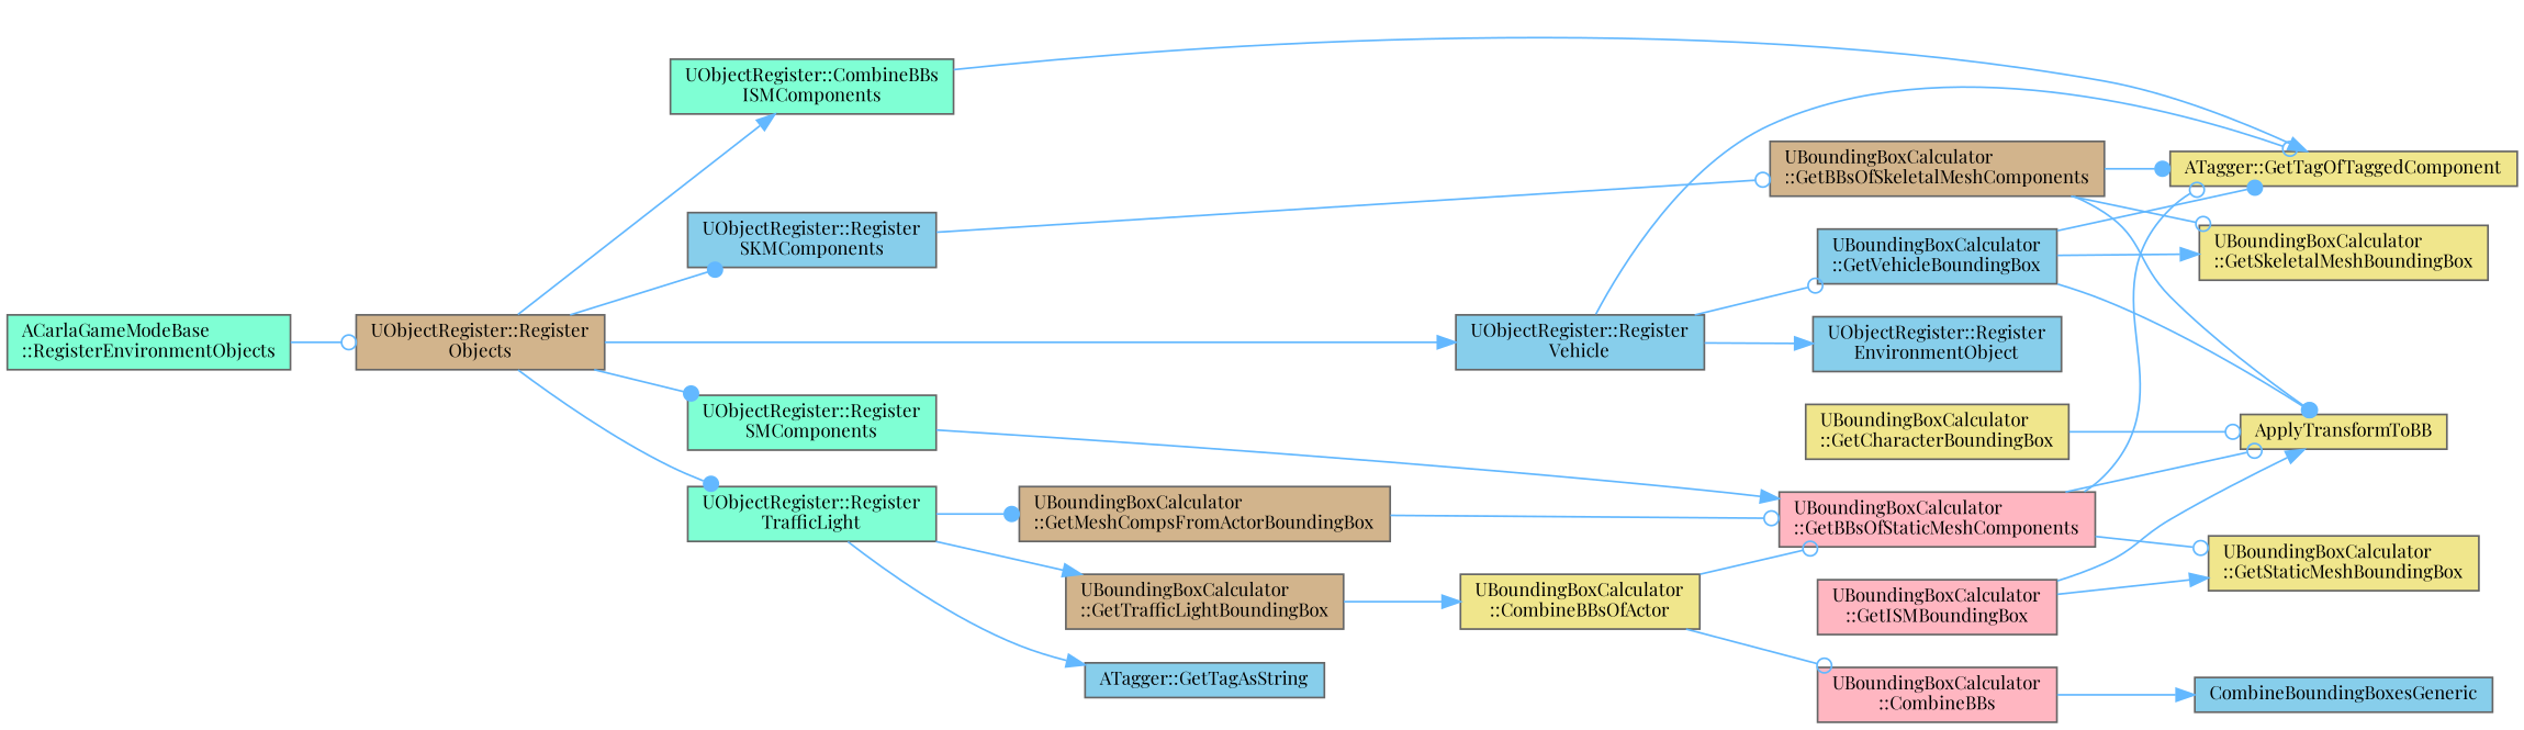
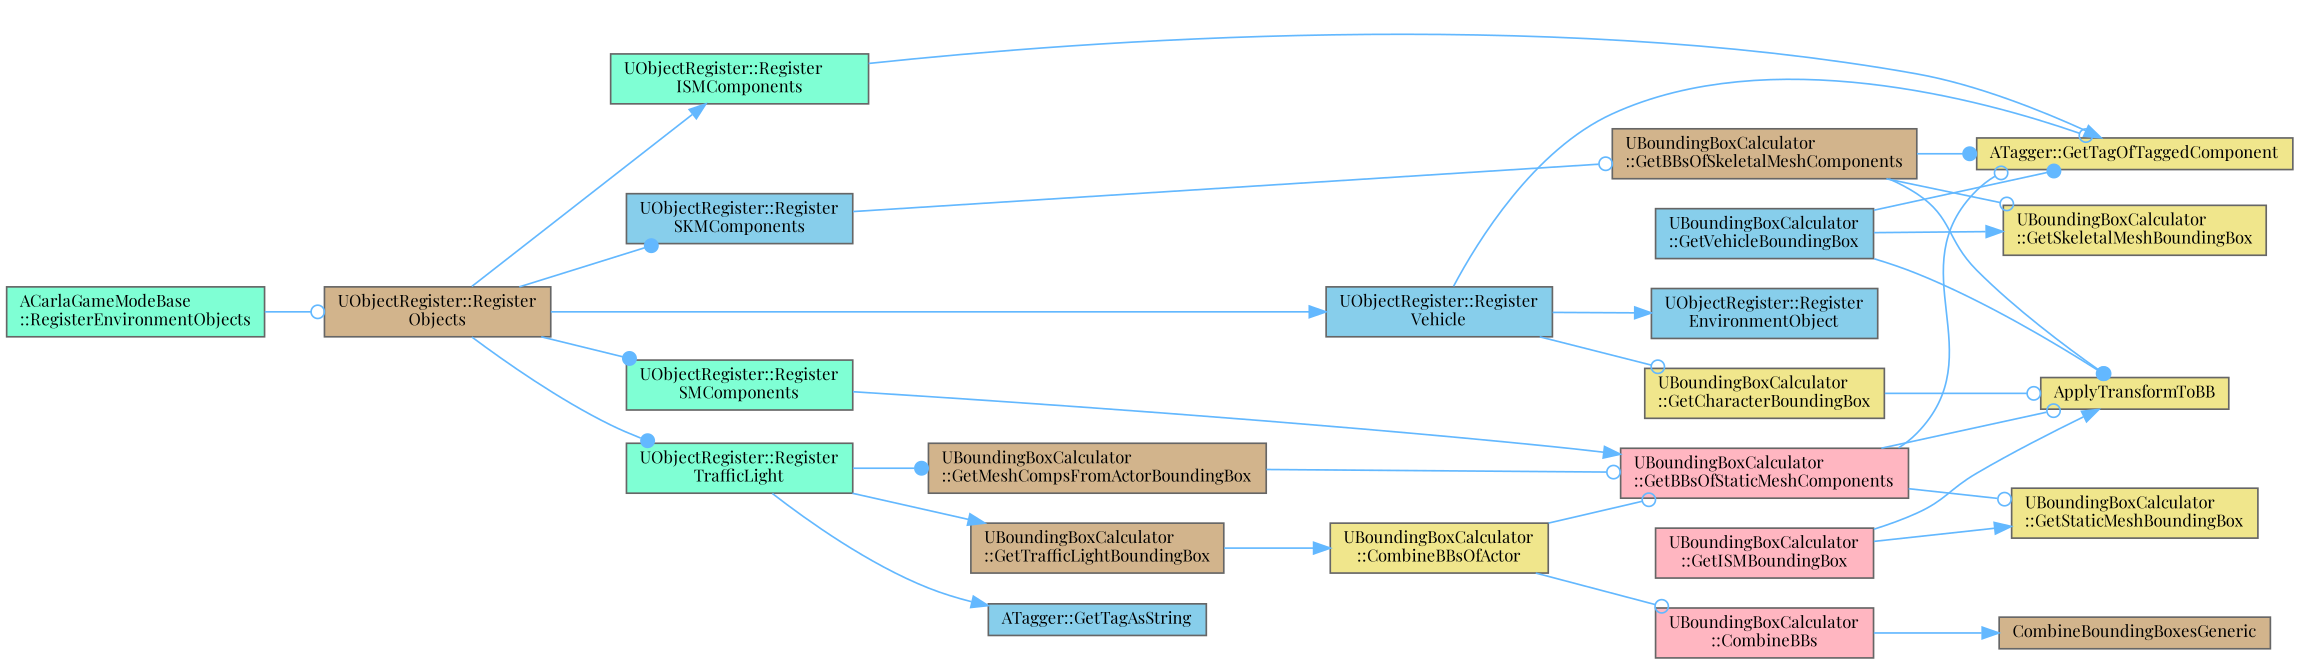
  digraph {
    fontname="Playfair Display"
    rankdir=LR
    node [color=grey40 fillcolor=khaki fontname="Playfair Display" fontsize=10 shape=box style=filled]
    edge [arrowhead=odot color=steelblue1 fontname="Playfair Display" fontsize=10 labelfontname=Helvetica labelfontsize=10 style=solid]
    n1 [color=gray40 fillcolor=aquamarine fontcolor=black height=0.2 label="ACarlaGameModeBase\l::RegisterEnvironmentObjects" width=0.4]
    n2 [fillcolor=tan height=0.2 label="UObjectRegister::Register\lObjects" width=0.4]
-   n3 [fillcolor=aquamarine height=0.2 label="UObjectRegister::CombineBBs\lISMComponents" width=0.4]
+   n3 [fillcolor=aquamarine height=0.2 label="UObjectRegister::Register\lISMComponents" width=0.4]
    n4 [fillcolor=skyblue height=0.2 label="UObjectRegister::Register\lSKMComponents" width=0.4]
    n5 [fillcolor=aquamarine height=0.2 label="UObjectRegister::Register\lSMComponents" width=0.4]
    n6 [fillcolor=aquamarine height=0.2 label="UObjectRegister::Register\lTrafficLight" width=0.4]
    n7 [fillcolor=skyblue height=0.2 label="UObjectRegister::Register\lVehicle" width=0.4]
    n8 [height=0.2 label="ATagger::GetTagOfTaggedComponent" width=0.4]
    n9 [fillcolor=tan height=0.2 label="UBoundingBoxCalculator\l::GetBBsOfSkeletalMeshComponents" width=0.4]
    n10 [fillcolor=lightpink height=0.2 label="UBoundingBoxCalculator\l::GetBBsOfStaticMeshComponents" width=0.4]
    n11 [fillcolor=tan height=0.2 label="UBoundingBoxCalculator\l::GetMeshCompsFromActorBoundingBox" width=0.4]
    n12 [fillcolor=skyblue height=0.2 label="ATagger::GetTagAsString" width=0.4]
    n13 [fillcolor=tan height=0.2 label="UBoundingBoxCalculator\l::GetTrafficLightBoundingBox" width=0.4]
    n14 [fillcolor=skyblue height=0.2 label="UObjectRegister::Register\lEnvironmentObject" width=0.4]
    n15 [fillcolor=skyblue height=0.2 label="UBoundingBoxCalculator\l::GetVehicleBoundingBox" width=0.4]
    n16 [height=0.2 label="UBoundingBoxCalculator\l::GetCharacterBoundingBox" width=0.4]
    n17 [height=0.2 label=ApplyTransformToBB width=0.4]
    n18 [fillcolor=lightpink height=0.2 label="UBoundingBoxCalculator\l::GetISMBoundingBox" width=0.4]
    n19 [height=0.2 label="UBoundingBoxCalculator\l::GetStaticMeshBoundingBox" width=0.4]
    n20 [height=0.2 label="UBoundingBoxCalculator\l::GetSkeletalMeshBoundingBox" width=0.4]
    n21 [height=0.2 label="UBoundingBoxCalculator\l::CombineBBsOfActor" width=0.4]
    n22 [fillcolor=lightpink height=0.2 label="UBoundingBoxCalculator\l::CombineBBs" width=0.4]
-   n23 [fillcolor=skyblue height=0.2 label=CombineBoundingBoxesGeneric width=0.4]
+   n23 [fillcolor=tan height=0.2 label=CombineBoundingBoxesGeneric width=0.4]
    n1 -> n2
    n2 -> n3 [arrowhead=normal]
    n2 -> n4 [arrowhead=dot]
    n2 -> n5 [arrowhead=dot]
    n2 -> n6 [arrowhead=dot]
    n2 -> n7 [arrowhead=normal]
    n3 -> n8 [arrowhead=normal]
    n4 -> n9
    n5 -> n10 [arrowhead=normal]
    n6 -> n11 [arrowhead=dot]
    n6 -> n12 [arrowhead=normal]
    n6 -> n13 [arrowhead=normal]
    n7 -> n8
    n7 -> n14 [arrowhead=normal]
-   n7 -> n15
+   n7 -> n16
    n9 -> n8 [arrowhead=dot]
    n9 -> n17 [arrowhead=dot]
    n9 -> n20
    n10 -> n8
    n10 -> n17
    n10 -> n19
    n11 -> n10
    n13 -> n21 [arrowhead=normal]
    n15 -> n8 [arrowhead=dot]
    n15 -> n17
    n15 -> n20 [arrowhead=normal]
    n16 -> n17
    n18 -> n17 [arrowhead=normal]
    n18 -> n19 [arrowhead=normal]
    n21 -> n10
    n21 -> n22
    n22 -> n23 [arrowhead=normal]
  }
